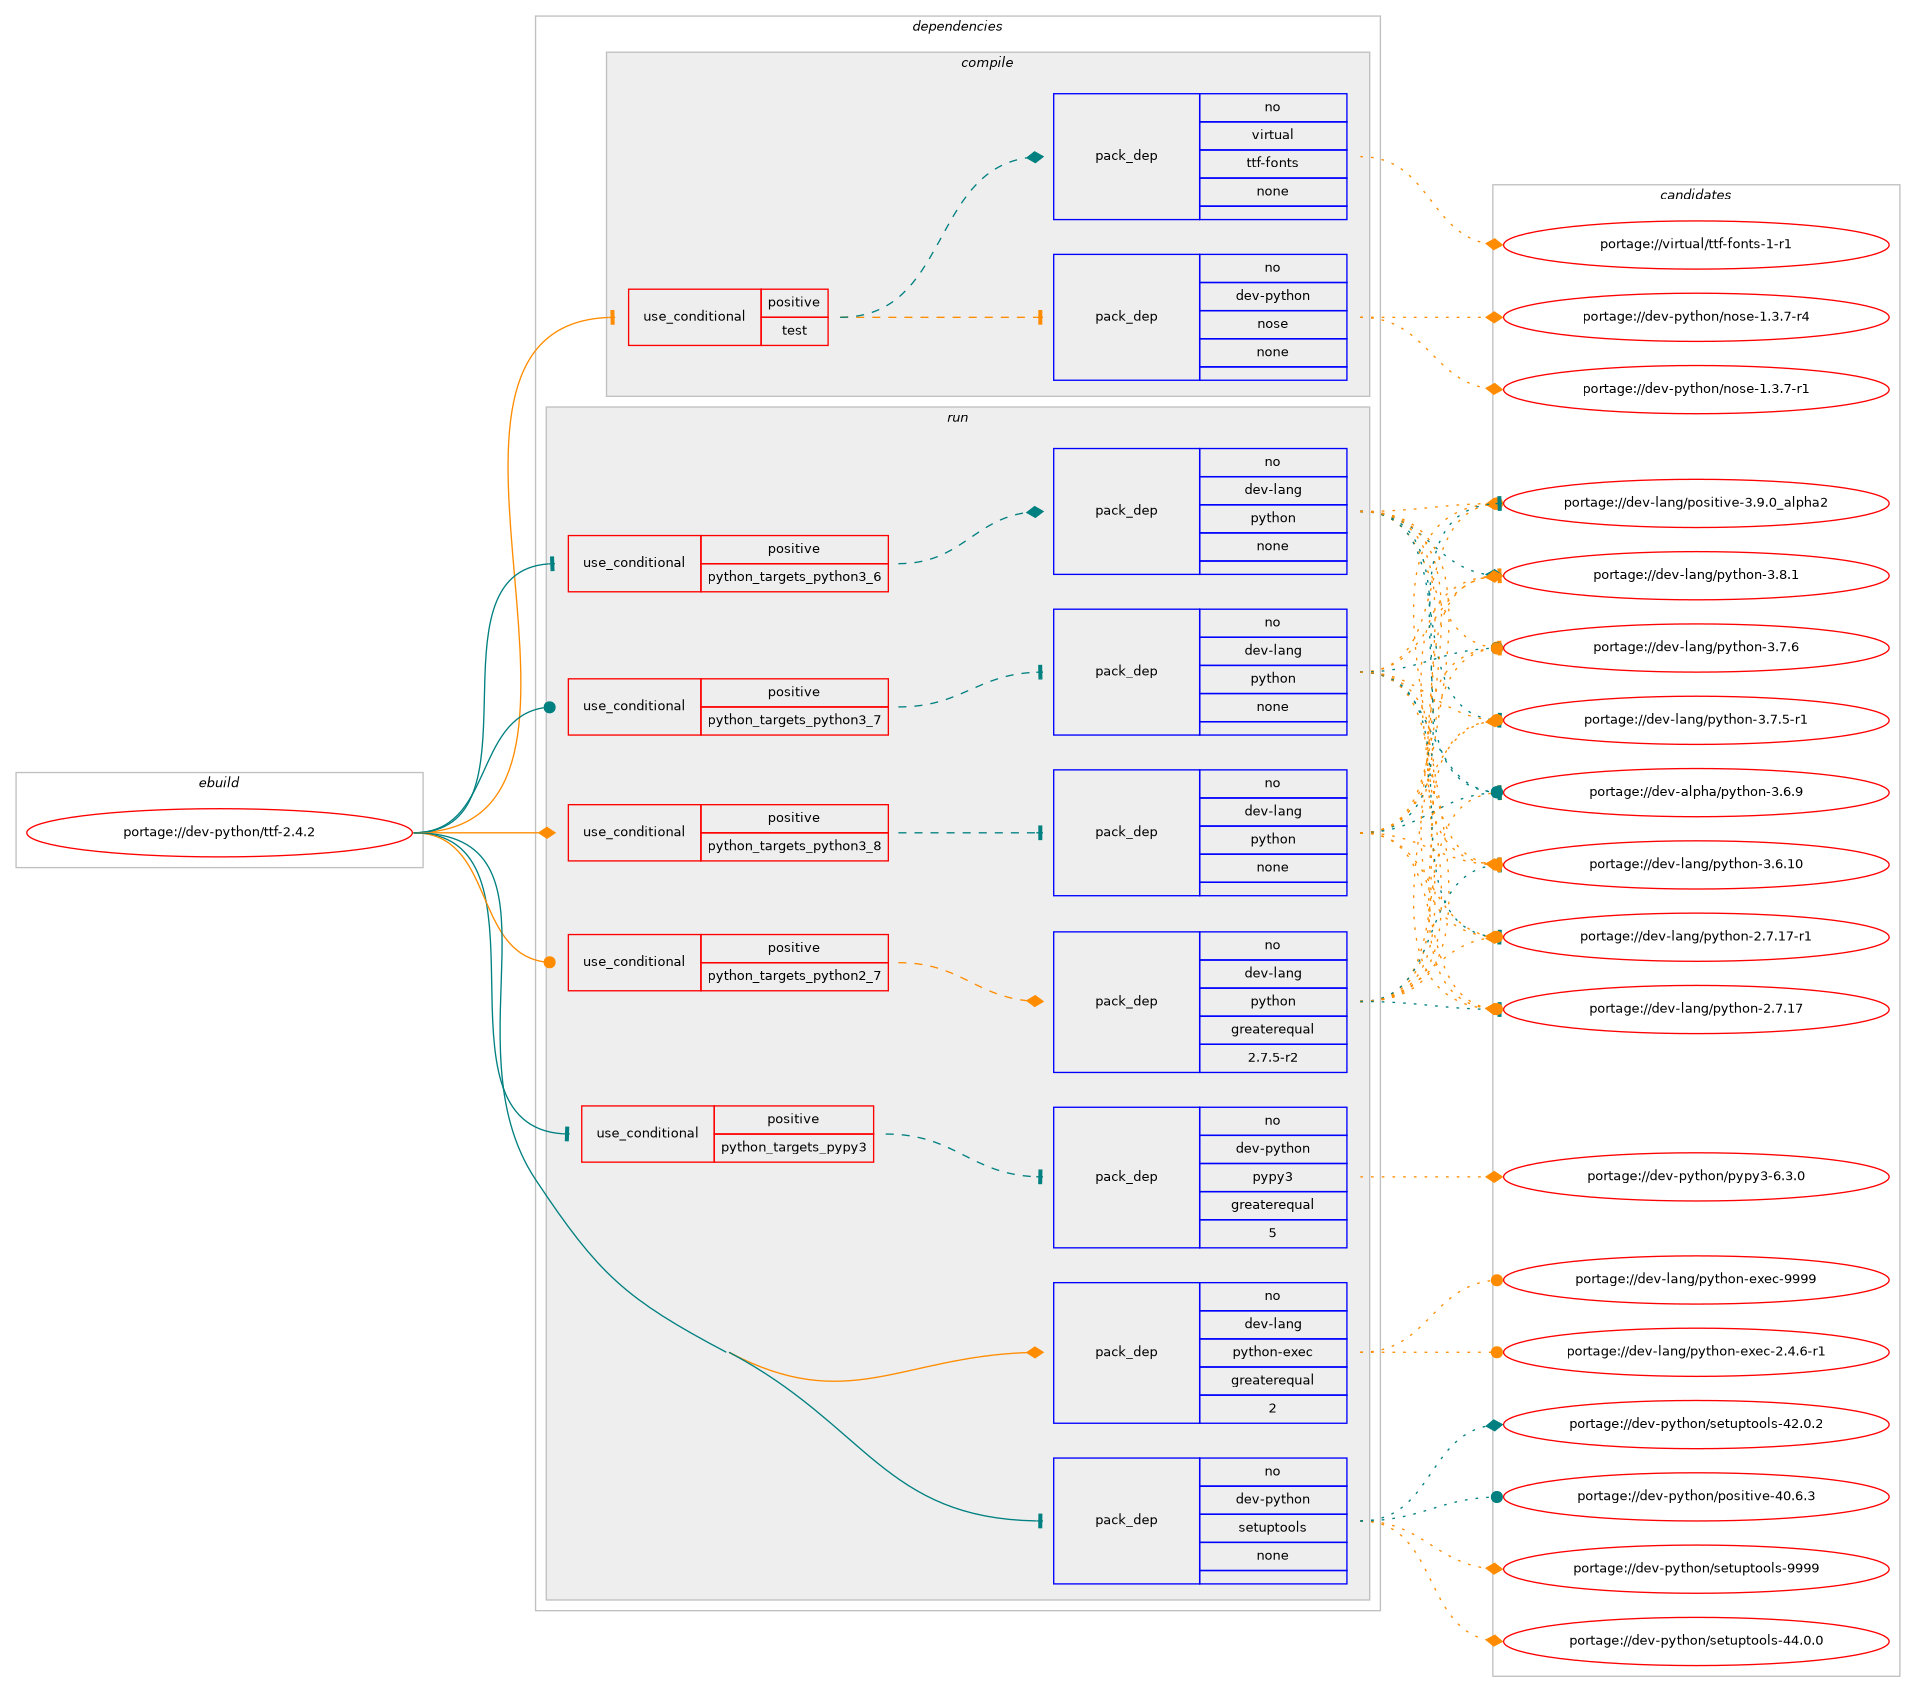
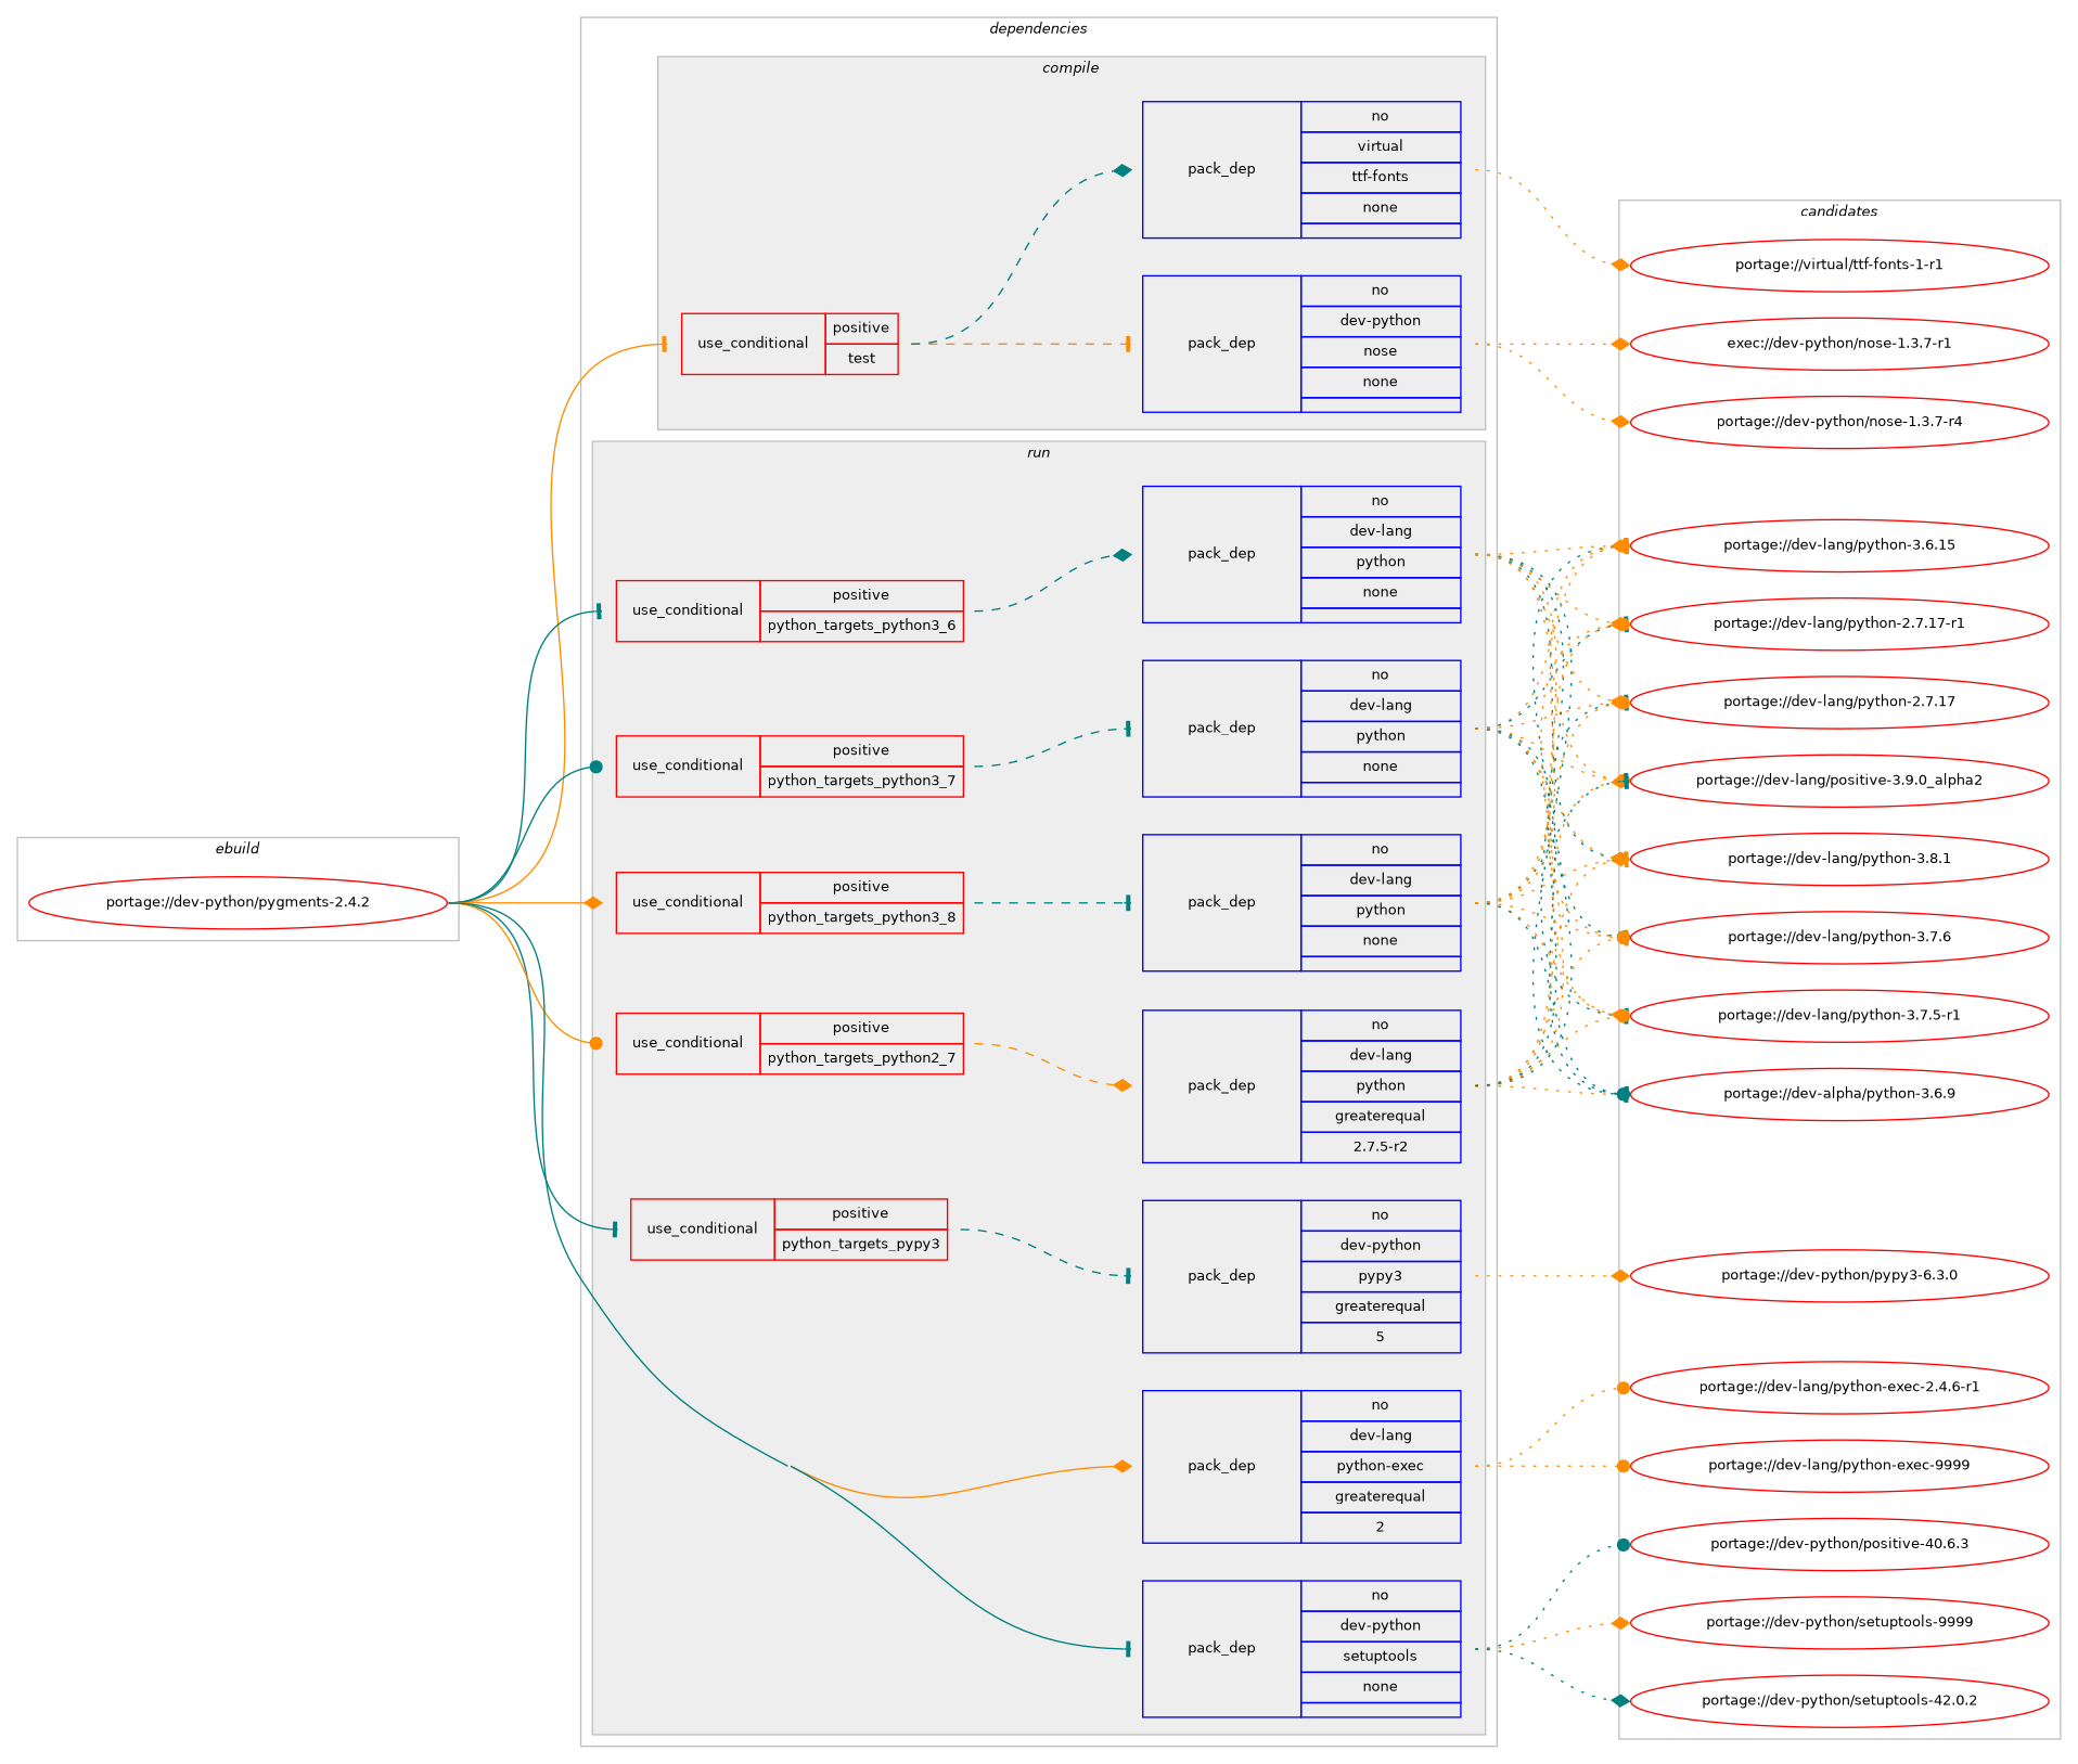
  digraph {
    compound=true
    concentrate=true
    fontname=Helvetica
    fontsize=10
    newrank=true
    rankdir=LR
    ranksep=1.5
    node [color=red fontname=Helvetica fontsize=10]
    edge [arrowhead=diamond color=darkorange headport=w style=dotted tailport=e weight=100]
-   n1 [label="portage://dev-python/ttf-2.4.2" width=4]
+   n1 [label="portage://dev-python/pygments-2.4.2" width=4]
    n2 [color=blue label=<<TABLE BORDER="0" CELLBORDER="1" CELLSPACING="0" CELLPADDING="4" WIDTH="220"><TR><TD ROWSPAN="6" CELLPADDING="30">pack_dep</TD></TR><TR><TD WIDTH="110">no</TD></TR><TR><TD>dev-python</TD></TR><TR><TD>nose</TD></TR><TR><TD>none</TD></TR><TR><TD></TD></TR></TABLE>> shape=none]
    n3 [color=blue label=<<TABLE BORDER="0" CELLBORDER="1" CELLSPACING="0" CELLPADDING="4" WIDTH="220"><TR><TD ROWSPAN="6" CELLPADDING="30">pack_dep</TD></TR><TR><TD WIDTH="110">no</TD></TR><TR><TD>virtual</TD></TR><TR><TD>ttf-fonts</TD></TR><TR><TD>none</TD></TR><TR><TD></TD></TR></TABLE>> shape=none]
    n4 [label=<<TABLE BORDER="0" CELLBORDER="1" CELLSPACING="0" CELLPADDING="4"><TR><TD ROWSPAN="3" CELLPADDING="10">use_conditional</TD></TR><TR><TD>positive</TD></TR><TR><TD>test</TD></TR></TABLE>> shape=none]
    n5 [color=blue label=<<TABLE BORDER="0" CELLBORDER="1" CELLSPACING="0" CELLPADDING="4" WIDTH="220"><TR><TD ROWSPAN="6" CELLPADDING="30">pack_dep</TD></TR><TR><TD WIDTH="110">no</TD></TR><TR><TD>dev-python</TD></TR><TR><TD>pypy3</TD></TR><TR><TD>greaterequal</TD></TR><TR><TD>5</TD></TR></TABLE>> shape=none]
    n6 [label=<<TABLE BORDER="0" CELLBORDER="1" CELLSPACING="0" CELLPADDING="4"><TR><TD ROWSPAN="3" CELLPADDING="10">use_conditional</TD></TR><TR><TD>positive</TD></TR><TR><TD>python_targets_pypy3</TD></TR></TABLE>> shape=none]
    n7 [color=blue label=<<TABLE BORDER="0" CELLBORDER="1" CELLSPACING="0" CELLPADDING="4" WIDTH="220"><TR><TD ROWSPAN="6" CELLPADDING="30">pack_dep</TD></TR><TR><TD WIDTH="110">no</TD></TR><TR><TD>dev-lang</TD></TR><TR><TD>python</TD></TR><TR><TD>greaterequal</TD></TR><TR><TD>2.7.5-r2</TD></TR></TABLE>> shape=none]
    n8 [label=<<TABLE BORDER="0" CELLBORDER="1" CELLSPACING="0" CELLPADDING="4"><TR><TD ROWSPAN="3" CELLPADDING="10">use_conditional</TD></TR><TR><TD>positive</TD></TR><TR><TD>python_targets_python2_7</TD></TR></TABLE>> shape=none]
    n9 [color=blue label=<<TABLE BORDER="0" CELLBORDER="1" CELLSPACING="0" CELLPADDING="4" WIDTH="220"><TR><TD ROWSPAN="6" CELLPADDING="30">pack_dep</TD></TR><TR><TD WIDTH="110">no</TD></TR><TR><TD>dev-lang</TD></TR><TR><TD>python</TD></TR><TR><TD>none</TD></TR><TR><TD></TD></TR></TABLE>> shape=none]
    n10 [label=<<TABLE BORDER="0" CELLBORDER="1" CELLSPACING="0" CELLPADDING="4"><TR><TD ROWSPAN="3" CELLPADDING="10">use_conditional</TD></TR><TR><TD>positive</TD></TR><TR><TD>python_targets_python3_6</TD></TR></TABLE>> shape=none]
    n11 [color=blue label=<<TABLE BORDER="0" CELLBORDER="1" CELLSPACING="0" CELLPADDING="4" WIDTH="220"><TR><TD ROWSPAN="6" CELLPADDING="30">pack_dep</TD></TR><TR><TD WIDTH="110">no</TD></TR><TR><TD>dev-lang</TD></TR><TR><TD>python</TD></TR><TR><TD>none</TD></TR><TR><TD></TD></TR></TABLE>> shape=none]
    n12 [label=<<TABLE BORDER="0" CELLBORDER="1" CELLSPACING="0" CELLPADDING="4"><TR><TD ROWSPAN="3" CELLPADDING="10">use_conditional</TD></TR><TR><TD>positive</TD></TR><TR><TD>python_targets_python3_7</TD></TR></TABLE>> shape=none]
    n13 [color=blue label=<<TABLE BORDER="0" CELLBORDER="1" CELLSPACING="0" CELLPADDING="4" WIDTH="220"><TR><TD ROWSPAN="6" CELLPADDING="30">pack_dep</TD></TR><TR><TD WIDTH="110">no</TD></TR><TR><TD>dev-lang</TD></TR><TR><TD>python</TD></TR><TR><TD>none</TD></TR><TR><TD></TD></TR></TABLE>> shape=none]
    n14 [label=<<TABLE BORDER="0" CELLBORDER="1" CELLSPACING="0" CELLPADDING="4"><TR><TD ROWSPAN="3" CELLPADDING="10">use_conditional</TD></TR><TR><TD>positive</TD></TR><TR><TD>python_targets_python3_8</TD></TR></TABLE>> shape=none]
    n15 [color=blue label=<<TABLE BORDER="0" CELLBORDER="1" CELLSPACING="0" CELLPADDING="4" WIDTH="220"><TR><TD ROWSPAN="6" CELLPADDING="30">pack_dep</TD></TR><TR><TD WIDTH="110">no</TD></TR><TR><TD>dev-lang</TD></TR><TR><TD>python-exec</TD></TR><TR><TD>greaterequal</TD></TR><TR><TD>2</TD></TR></TABLE>> shape=none]
    n16 [color=blue label=<<TABLE BORDER="0" CELLBORDER="1" CELLSPACING="0" CELLPADDING="4" WIDTH="220"><TR><TD ROWSPAN="6" CELLPADDING="30">pack_dep</TD></TR><TR><TD WIDTH="110">no</TD></TR><TR><TD>dev-python</TD></TR><TR><TD>setuptools</TD></TR><TR><TD>none</TD></TR><TR><TD></TD></TR></TABLE>> shape=none]
    n17 [label="portage://dev-python/nose-1.3.7-r4" width=4]
-   n18 [label="portage://dev-python/nose-1.3.7-r1" width=4]
+   n18 [label="exec://dev-python/nose-1.3.7-r1" width=4]
    n19 [label="portage://virtual/ttf-fonts-1-r1" width=4]
    n20 [label="portage://dev-python/pypy3-6.3.0" width=4]
    n21 [label="portage://dev-lang/positive-3.9.0_alpha2" width=4]
    n22 [label="portage://dev-lang/python-3.8.1" width=4]
    n23 [label="portage://dev-lang/python-3.7.6" width=4]
    n24 [label="portage://dev-lang/python-3.7.5-r1" width=4]
    n25 [label="portage://dev-alpha/python-3.6.9" width=4]
-   n26 [label="portage://dev-lang/python-3.6.10" width=4]
+   n26 [label="portage://dev-lang/python-3.6.15" width=4]
    n27 [label="portage://dev-lang/python-2.7.17-r1" width=4]
    n28 [label="portage://dev-lang/python-2.7.17" width=4]
    n29 [label="portage://dev-lang/python-exec-9999" width=4]
    n30 [label="portage://dev-lang/python-exec-2.4.6-r1" width=4]
    n31 [label="portage://dev-python/setuptools-9999" width=4]
-   n32 [label="portage://dev-python/setuptools-44.0.0" width=4]
    n33 [label="portage://dev-python/setuptools-42.0.2" width=4]
    n34 [label="portage://dev-python/positive-40.6.3" width=4]
    subgraph cluster_1 {
      color=gray
      label=<<i>ebuild</i>>
      n1
    }
    subgraph cluster_2 {
      color=gray
      label=<<i>dependencies</i>>
      subgraph cluster_3 {
        color=gray
        fillcolor="#eeeeee"
        label=<<i>compile</i>>
        style=filled
        subgraph sub_4 {
          color=gray
          fillcolor="#eeeeee"
          label=<<i>compile</i>>
          style=filled
          n4
          subgraph sub_5 {
            color=gray
            fillcolor="#eeeeee"
            label=<<i>compile</i>>
            style=filled
            n2
          }
          subgraph sub_6 {
            color=gray
            fillcolor="#eeeeee"
            label=<<i>compile</i>>
            style=filled
            n3
          }
        }
      }
      subgraph cluster_7 {
        color=gray
        fillcolor="#eeeeee"
        label=<<i>compile and run</i>>
        style=filled
      }
      subgraph cluster_8 {
        color=gray
        fillcolor="#eeeeee"
        label=<<i>run</i>>
        style=filled
        subgraph sub_9 {
          color=gray
          fillcolor="#eeeeee"
          label=<<i>run</i>>
          style=filled
          n6
          subgraph sub_10 {
            color=gray
            fillcolor="#eeeeee"
            label=<<i>run</i>>
            style=filled
            n5
          }
        }
        subgraph sub_11 {
          color=gray
          fillcolor="#eeeeee"
          label=<<i>run</i>>
          style=filled
          n8
          subgraph sub_12 {
            color=gray
            fillcolor="#eeeeee"
            label=<<i>run</i>>
            style=filled
            n7
          }
        }
        subgraph sub_13 {
          color=gray
          fillcolor="#eeeeee"
          label=<<i>run</i>>
          style=filled
          n10
          subgraph sub_14 {
            color=gray
            fillcolor="#eeeeee"
            label=<<i>run</i>>
            style=filled
            n9
          }
        }
        subgraph sub_15 {
          color=gray
          fillcolor="#eeeeee"
          label=<<i>run</i>>
          style=filled
          n12
          subgraph sub_16 {
            color=gray
            fillcolor="#eeeeee"
            label=<<i>run</i>>
            style=filled
            n11
          }
        }
        subgraph sub_17 {
          color=gray
          fillcolor="#eeeeee"
          label=<<i>run</i>>
          style=filled
          n14
          subgraph sub_18 {
            color=gray
            fillcolor="#eeeeee"
            label=<<i>run</i>>
            style=filled
            n13
          }
        }
        subgraph sub_19 {
          color=gray
          fillcolor="#eeeeee"
          label=<<i>run</i>>
          style=filled
          n15
        }
        subgraph sub_20 {
          color=gray
          fillcolor="#eeeeee"
          label=<<i>run</i>>
          style=filled
          n16
        }
      }
    }
    subgraph cluster_21 {
      color=gray
      label=<<i>candidates</i>>
      rank=same
      subgraph sub_22 {
        color=black
        label=<<i>candidates</i>>
        nodesep=1
        rank=same
        n17
        n18
      }
      subgraph sub_23 {
        color=black
        label=<<i>candidates</i>>
        nodesep=1
        rank=same
        n19
      }
      subgraph sub_24 {
        color=black
        label=<<i>candidates</i>>
        nodesep=1
        rank=same
        n20
      }
      subgraph sub_25 {
        color=black
        label=<<i>candidates</i>>
        nodesep=1
        rank=same
        n21
        n22
        n23
        n24
        n25
        n26
        n27
        n28
      }
      subgraph sub_26 {
        color=black
        label=<<i>candidates</i>>
        nodesep=1
        rank=same
        n21
        n22
        n23
        n24
        n25
        n26
        n27
        n28
      }
      subgraph sub_27 {
        color=black
        label=<<i>candidates</i>>
        nodesep=1
        rank=same
        n21
        n22
        n23
        n24
        n25
        n26
        n27
        n28
      }
      subgraph sub_28 {
        color=black
        label=<<i>candidates</i>>
        nodesep=1
        rank=same
        n21
        n22
        n23
        n24
        n25
        n26
        n27
        n28
      }
      subgraph sub_29 {
        color=black
        label=<<i>candidates</i>>
        nodesep=1
        rank=same
        n29
        n30
      }
      subgraph sub_30 {
        color=black
        label=<<i>candidates</i>>
        nodesep=1
        rank=same
        n31
-       n32
        n33
        n34
      }
    }
    n1 -> n4 [arrowhead=tee style=solid weight=20]
    n1 -> n6 [arrowhead=tee color=teal style=solid weight=20]
    n1 -> n8 [arrowhead=dot style=solid weight=20]
    n1 -> n10 [arrowhead=tee color=teal style=solid weight=20]
    n1 -> n12 [arrowhead=dot color=teal style=solid weight=20]
    n1 -> n14 [style=solid weight=20]
    n1 -> n15 [style=solid weight=20]
    n1 -> n16 [arrowhead=tee color=teal style=solid weight=20]
    n2 -> n17
    n2 -> n18
    n3 -> n19
    n4 -> n2 [arrowhead=tee style=dashed weight=20]
    n4 -> n3 [color=teal style=dashed weight=20]
    n5 -> n20
    n6 -> n5 [arrowhead=tee color=teal style=dashed weight=20]
    n7 -> n21
    n7 -> n22 [arrowhead=tee]
    n7 -> n23 [arrowhead=tee]
    n7 -> n24 [arrowhead=dot]
    n7 -> n25 [arrowhead=tee]
    n7 -> n26 [arrowhead=tee color=teal]
    n7 -> n27
    n7 -> n28 [arrowhead=tee color=teal]
    n8 -> n7 [style=dashed weight=20]
    n9 -> n21 [arrowhead=dot]
    n9 -> n22 [color=teal]
    n9 -> n23 [arrowhead=dot]
    n9 -> n24 [arrowhead=tee color=teal]
    n9 -> n25 [arrowhead=dot color=teal]
    n9 -> n26
    n9 -> n27
    n9 -> n28
    n10 -> n9 [color=teal style=dashed weight=20]
    n11 -> n21 [arrowhead=dot]
    n11 -> n22
    n11 -> n23 [arrowhead=dot color=teal]
    n11 -> n24 [arrowhead=dot]
    n11 -> n25 [arrowhead=dot color=teal]
    n11 -> n26 [arrowhead=tee]
    n11 -> n27 [arrowhead=tee color=teal]
    n11 -> n28
    n12 -> n11 [arrowhead=tee color=teal style=dashed weight=20]
    n13 -> n21 [arrowhead=tee color=teal]
    n13 -> n22
    n13 -> n23 [arrowhead=dot]
    n13 -> n24
    n13 -> n25 [arrowhead=tee color=teal]
    n13 -> n26 [arrowhead=dot]
    n13 -> n27 [arrowhead=dot]
    n13 -> n28 [arrowhead=dot]
    n14 -> n13 [arrowhead=tee color=teal style=dashed weight=20]
    n15 -> n29 [arrowhead=dot]
    n15 -> n30 [arrowhead=dot]
    n16 -> n31
-   n16 -> n32
    n16 -> n33 [color=teal]
    n16 -> n34 [arrowhead=dot color=teal]
  }
